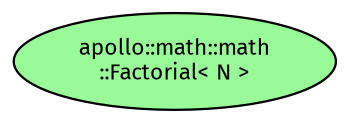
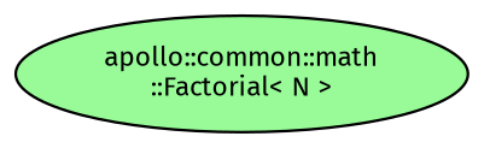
  digraph {
    rankdir=TB
    fontname="Fira Sans"
-   n1 [color=black fillcolor=palegreen fontname="Fira Sans" fontsize=10 height=0.2 label="apollo::math::math\l::Factorial\< N \>" shape=ellipse style=filled width=0.4]
+   n1 [color=black fillcolor=palegreen fontname="Fira Sans" fontsize=10 height=0.2 label="apollo::common::math\l::Factorial\< N \>" shape=ellipse style=filled width=0.4]
  }
